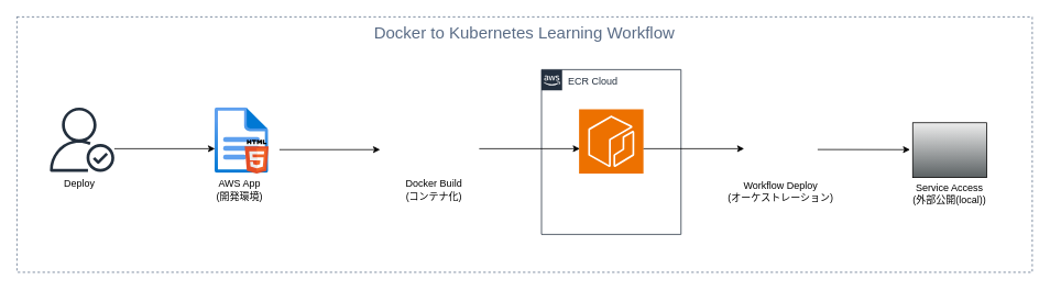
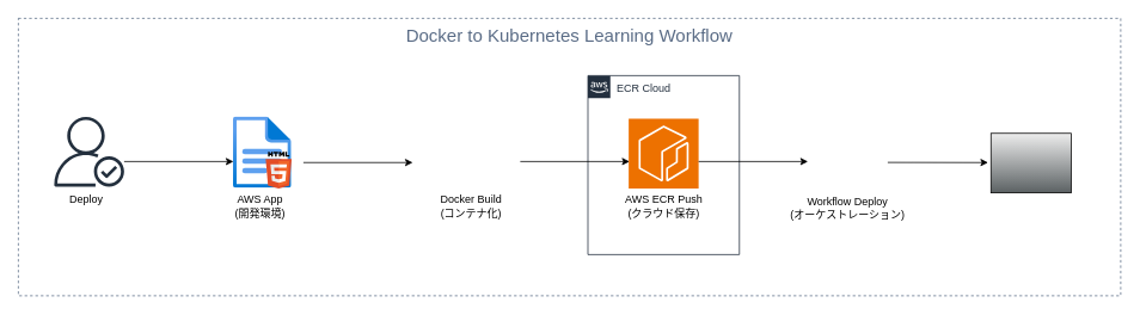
  <mxCell id="0" />
  <mxCell id="1" parent="0" />
  <mxCell id="2" value="&lt;font style=&quot;font-size: 20px;&quot;&gt;Docker to Kubernetes Learning Workflow&lt;/font&gt;" style="fillColor=none;strokeColor=#5A6C86;dashed=1;verticalAlign=top;fontStyle=0;fontColor=#5A6C86;whiteSpace=wrap;html=1;" parent="1" vertex="1"><mxGeometry x="20" y="20" width="1230" height="310" as="geometry" /></mxCell>
  <mxCell id="3" value="ECR Cloud" style="points=[[0,0],[0.25,0],[0.5,0],[0.75,0],[1,0],[1,0.25],[1,0.5],[1,0.75],[1,1],[0.75,1],[0.5,1],[0.25,1],[0,1],[0,0.75],[0,0.5],[0,0.25]];outlineConnect=0;gradientColor=none;html=1;whiteSpace=wrap;fontSize=12;fontStyle=0;container=1;pointerEvents=0;collapsible=0;recursiveResize=0;shape=mxgraph.aws4.group;grIcon=mxgraph.aws4.group_aws_cloud_alt;strokeColor=#232F3E;fillColor=none;verticalAlign=top;align=left;spacingLeft=30;fontColor=#232F3E;dashed=0;" parent="1" vertex="1"><mxGeometry x="655.5" y="84" width="169" height="200" as="geometry" /></mxCell>
  <mxCell id="4" value="" style="group" parent="1" vertex="1" connectable="0"><mxGeometry x="60" y="130" width="78" height="108" as="geometry" /></mxCell>
  <mxCell id="5" value="" style="sketch=0;outlineConnect=0;fontColor=#232F3E;gradientColor=none;fillColor=#232F3D;strokeColor=none;dashed=0;verticalLabelPosition=bottom;verticalAlign=top;align=center;html=1;fontSize=12;fontStyle=0;aspect=fixed;pointerEvents=1;shape=mxgraph.aws4.authenticated_user;" parent="4" vertex="1"><mxGeometry width="78" height="78" as="geometry" /></mxCell>
  <mxCell id="6" value="Deploy" style="text;html=1;align=center;verticalAlign=middle;whiteSpace=wrap;rounded=0;" parent="4" vertex="1"><mxGeometry x="6" y="78" width="60" height="30" as="geometry" /></mxCell>
  <mxCell id="7" value="" style="group" parent="1" vertex="1" connectable="0"><mxGeometry x="670" y="130" width="140" height="120" as="geometry" /></mxCell>
+ <mxCell id="8" value="AWS ECR Push&lt;div&gt;(クラウド保存)&lt;/div&gt;" style="text;html=1;align=center;verticalAlign=middle;resizable=0;points=[];autosize=1;strokeColor=none;fillColor=none;" parent="7" vertex="1"><mxGeometry x="15" y="80" width="110" height="40" as="geometry" /></mxCell>
  <mxCell id="9" value="" style="sketch=0;points=[[0,0,0],[0.25,0,0],[0.5,0,0],[0.75,0,0],[1,0,0],[0,1,0],[0.25,1,0],[0.5,1,0],[0.75,1,0],[1,1,0],[0,0.25,0],[0,0.5,0],[0,0.75,0],[1,0.25,0],[1,0.5,0],[1,0.75,0]];outlineConnect=0;fontColor=#232F3E;fillColor=#ED7100;strokeColor=#ffffff;dashed=0;verticalLabelPosition=bottom;verticalAlign=top;align=center;html=1;fontSize=12;fontStyle=0;aspect=fixed;shape=mxgraph.aws4.resourceIcon;resIcon=mxgraph.aws4.ecr;" vertex="1" parent="7"><mxGeometry x="31" y="2" width="78" height="78" as="geometry" /></mxCell>
  <mxCell id="10" value="" style="endArrow=classic;html=1;rounded=0;" edge="1" parent="7"><mxGeometry width="50" height="50" relative="1" as="geometry"><mxPoint x="109" y="50" as="sourcePoint" /><mxPoint x="231" y="50" as="targetPoint" /></mxGeometry></mxCell>
  <mxCell id="11" value="" style="group" vertex="1" connectable="0" parent="1"><mxGeometry x="250" y="130" width="80" height="115" as="geometry" /></mxCell>
  <mxCell id="12" value="AWS App&lt;div&gt;(開発環境)&lt;/div&gt;" style="text;html=1;align=center;verticalAlign=middle;whiteSpace=wrap;rounded=0;" parent="11" vertex="1"><mxGeometry y="85" width="80" height="30" as="geometry" /></mxCell>
  <mxCell id="13" value="" style="group" vertex="1" connectable="0" parent="11"><mxGeometry x="10" width="64.93" height="80" as="geometry" /></mxCell>
  <mxCell id="14" value="" style="image;aspect=fixed;html=1;points=[];align=center;fontSize=12;image=img/lib/azure2/general/File.svg;" vertex="1" parent="13"><mxGeometry width="64.928" height="80" as="geometry" /></mxCell>
  <mxCell id="15" value="" style="dashed=0;outlineConnect=0;html=1;align=center;labelPosition=center;verticalLabelPosition=bottom;verticalAlign=top;shape=mxgraph.weblogos.html5" vertex="1" parent="13"><mxGeometry x="35.943" y="39.061" width="28.987" height="40.939" as="geometry" /></mxCell>
  <mxCell id="16" value="" style="group" vertex="1" connectable="0" parent="1"><mxGeometry x="460" y="118.5" width="130.5" height="126.5" as="geometry" /></mxCell>
  <mxCell id="17" value="Docker Build&lt;div&gt;(コンテナ化)&lt;/div&gt;" style="text;html=1;align=center;verticalAlign=middle;whiteSpace=wrap;rounded=0;" parent="16" vertex="1"><mxGeometry y="96.5" width="130.5" height="30" as="geometry" /></mxCell>
  <mxCell id="18" value="" style="shape=image;imageAspect=0;aspect=fixed;verticalLabelPosition=bottom;verticalAlign=top;image=https://images.icon-icons.com/2699/PNG/512/docker_logo_icon_170244.png;" vertex="1" parent="16"><mxGeometry x="5.25" width="120" height="120" as="geometry" /></mxCell>
  <mxCell id="19" value="" style="group" vertex="1" connectable="0" parent="1"><mxGeometry x="879.5" y="135" width="130.5" height="111.5" as="geometry" /></mxCell>
  <mxCell id="20" value="" style="shape=image;imageAspect=0;aspect=fixed;verticalLabelPosition=bottom;verticalAlign=top;image=https://upload.wikimedia.org/wikipedia/commons/thumb/3/39/Kubernetes_logo_without_workmark.svg/2109px-Kubernetes_logo_without_workmark.svg.png;" vertex="1" parent="19"><mxGeometry x="23.54" width="83.41" height="81" as="geometry" /></mxCell>
  <mxCell id="21" value="Workflow Deploy&lt;div&gt;(オーケストレーション)&lt;/div&gt;" style="text;html=1;align=center;verticalAlign=middle;whiteSpace=wrap;rounded=0;" vertex="1" parent="19"><mxGeometry y="81.5" width="130.5" height="30" as="geometry" /></mxCell>
  <mxCell id="22" value="" style="group" vertex="1" connectable="0" parent="1"><mxGeometry x="1100" y="148.5" width="100" height="101.5" as="geometry" /></mxCell>
- <mxCell id="23" value="Service Access&lt;div&gt;(外部公開(local))&lt;/div&gt;" style="text;html=1;align=center;verticalAlign=middle;whiteSpace=wrap;rounded=0;" parent="22" vertex="1"><mxGeometry y="71.5" width="100" height="30" as="geometry" /></mxCell>
  <mxCell id="24" value="" style="shape=mxgraph.networks2.icon;aspect=fixed;fillColor=#EDEDED;strokeColor=#000000;gradientColor=#5B6163;network2IconShadow=1;network2bgFillColor=none;labelPosition=center;verticalLabelPosition=bottom;align=center;verticalAlign=top;network2Icon=mxgraph.networks2.monitor;network2IconYOffset=-0.009;network2IconW=1;network2IconH=0.742;" vertex="1" parent="22"><mxGeometry x="5.19" width="89.62" height="66.5" as="geometry" /></mxCell>
  <mxCell id="25" value="" style="endArrow=classic;html=1;rounded=0;" edge="1" parent="1"><mxGeometry width="50" height="50" relative="1" as="geometry"><mxPoint x="138" y="180" as="sourcePoint" /><mxPoint x="260" y="180" as="targetPoint" /></mxGeometry></mxCell>
  <mxCell id="26" value="" style="endArrow=classic;html=1;rounded=0;" edge="1" parent="1"><mxGeometry width="50" height="50" relative="1" as="geometry"><mxPoint x="338" y="181.16" as="sourcePoint" /><mxPoint x="460" y="181.16" as="targetPoint" /></mxGeometry></mxCell>
  <mxCell id="27" value="" style="endArrow=classic;html=1;rounded=0;" edge="1" parent="1"><mxGeometry width="50" height="50" relative="1" as="geometry"><mxPoint x="580" y="180" as="sourcePoint" /><mxPoint x="702" y="180" as="targetPoint" /></mxGeometry></mxCell>
  <mxCell id="28" value="" style="endArrow=classic;html=1;rounded=0;" edge="1" parent="1"><mxGeometry width="50" height="50" relative="1" as="geometry"><mxPoint x="990" y="181" as="sourcePoint" /><mxPoint x="1102" y="181.16" as="targetPoint" /></mxGeometry></mxCell>
